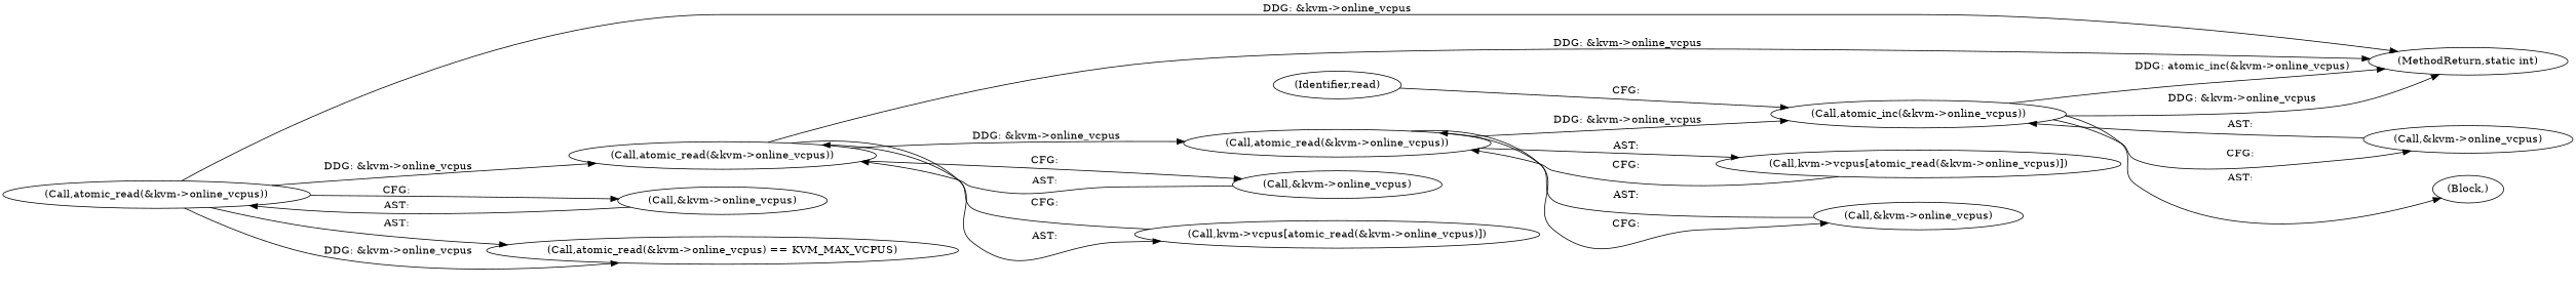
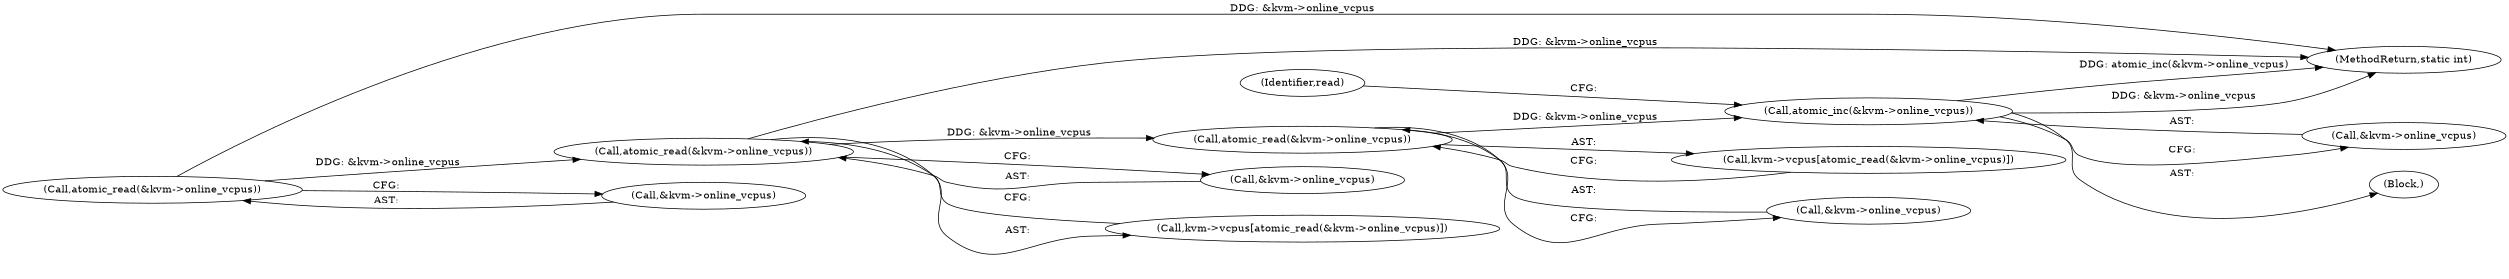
  digraph {
    rankdir=LR
    n1 [label="(Call,atomic_read(&kvm->online_vcpus))"]
    n2 [label="(Call,atomic_read(&kvm->online_vcpus))"]
    n3 [label="(MethodReturn,static int)"]
    n4 [label="(Call,kvm->vcpus[atomic_read(&kvm->online_vcpus)])"]
    n5 [label="(Call,&kvm->online_vcpus)"]
    n6 [label="(Call,atomic_inc(&kvm->online_vcpus))"]
    n7 [label="(Call,&kvm->online_vcpus)"]
    n8 [label="(Call,kvm->vcpus[atomic_read(&kvm->online_vcpus)])"]
    n9 [label="(Call,atomic_read(&kvm->online_vcpus))"]
    n10 [label="(Call,&kvm->online_vcpus)"]
-   n11 [label="(Call,atomic_read(&kvm->online_vcpus) == KVM_MAX_VCPUS)"]
    n12 [label="(Block,)"]
    n13 [label="(Call,&kvm->online_vcpus)"]
    n14 [label="(Identifier,read)"]
    n1 -> n2 [label="DDG: &kvm->online_vcpus"]
    n1 -> n3 [label="DDG: &kvm->online_vcpus"]
    n1 -> n4 [label="AST: "]
    n1 -> n5 [label="CFG: "]
    n2 -> n6 [label="DDG: &kvm->online_vcpus"]
    n2 -> n7 [label="CFG: "]
    n2 -> n8 [label="AST: "]
    n4 -> n1 [label="CFG: "]
    n5 -> n1 [label="AST: "]
    n6 -> n3 [label="DDG: atomic_inc(&kvm->online_vcpus)"]
    n6 -> n3 [label="DDG: &kvm->online_vcpus"]
    n6 -> n12 [label="AST: "]
    n6 -> n13 [label="CFG: "]
    n7 -> n2 [label="AST: "]
    n8 -> n2 [label="CFG: "]
    n9 -> n1 [label="DDG: &kvm->online_vcpus"]
    n9 -> n3 [label="DDG: &kvm->online_vcpus"]
    n9 -> n10 [label="CFG: "]
-   n9 -> n11 [label="AST: "]
-   n9 -> n11 [label="DDG: &kvm->online_vcpus"]
    n10 -> n9 [label="AST: "]
    n13 -> n6 [label="AST: "]
    n14 -> n6 [label="CFG: "]
  }
